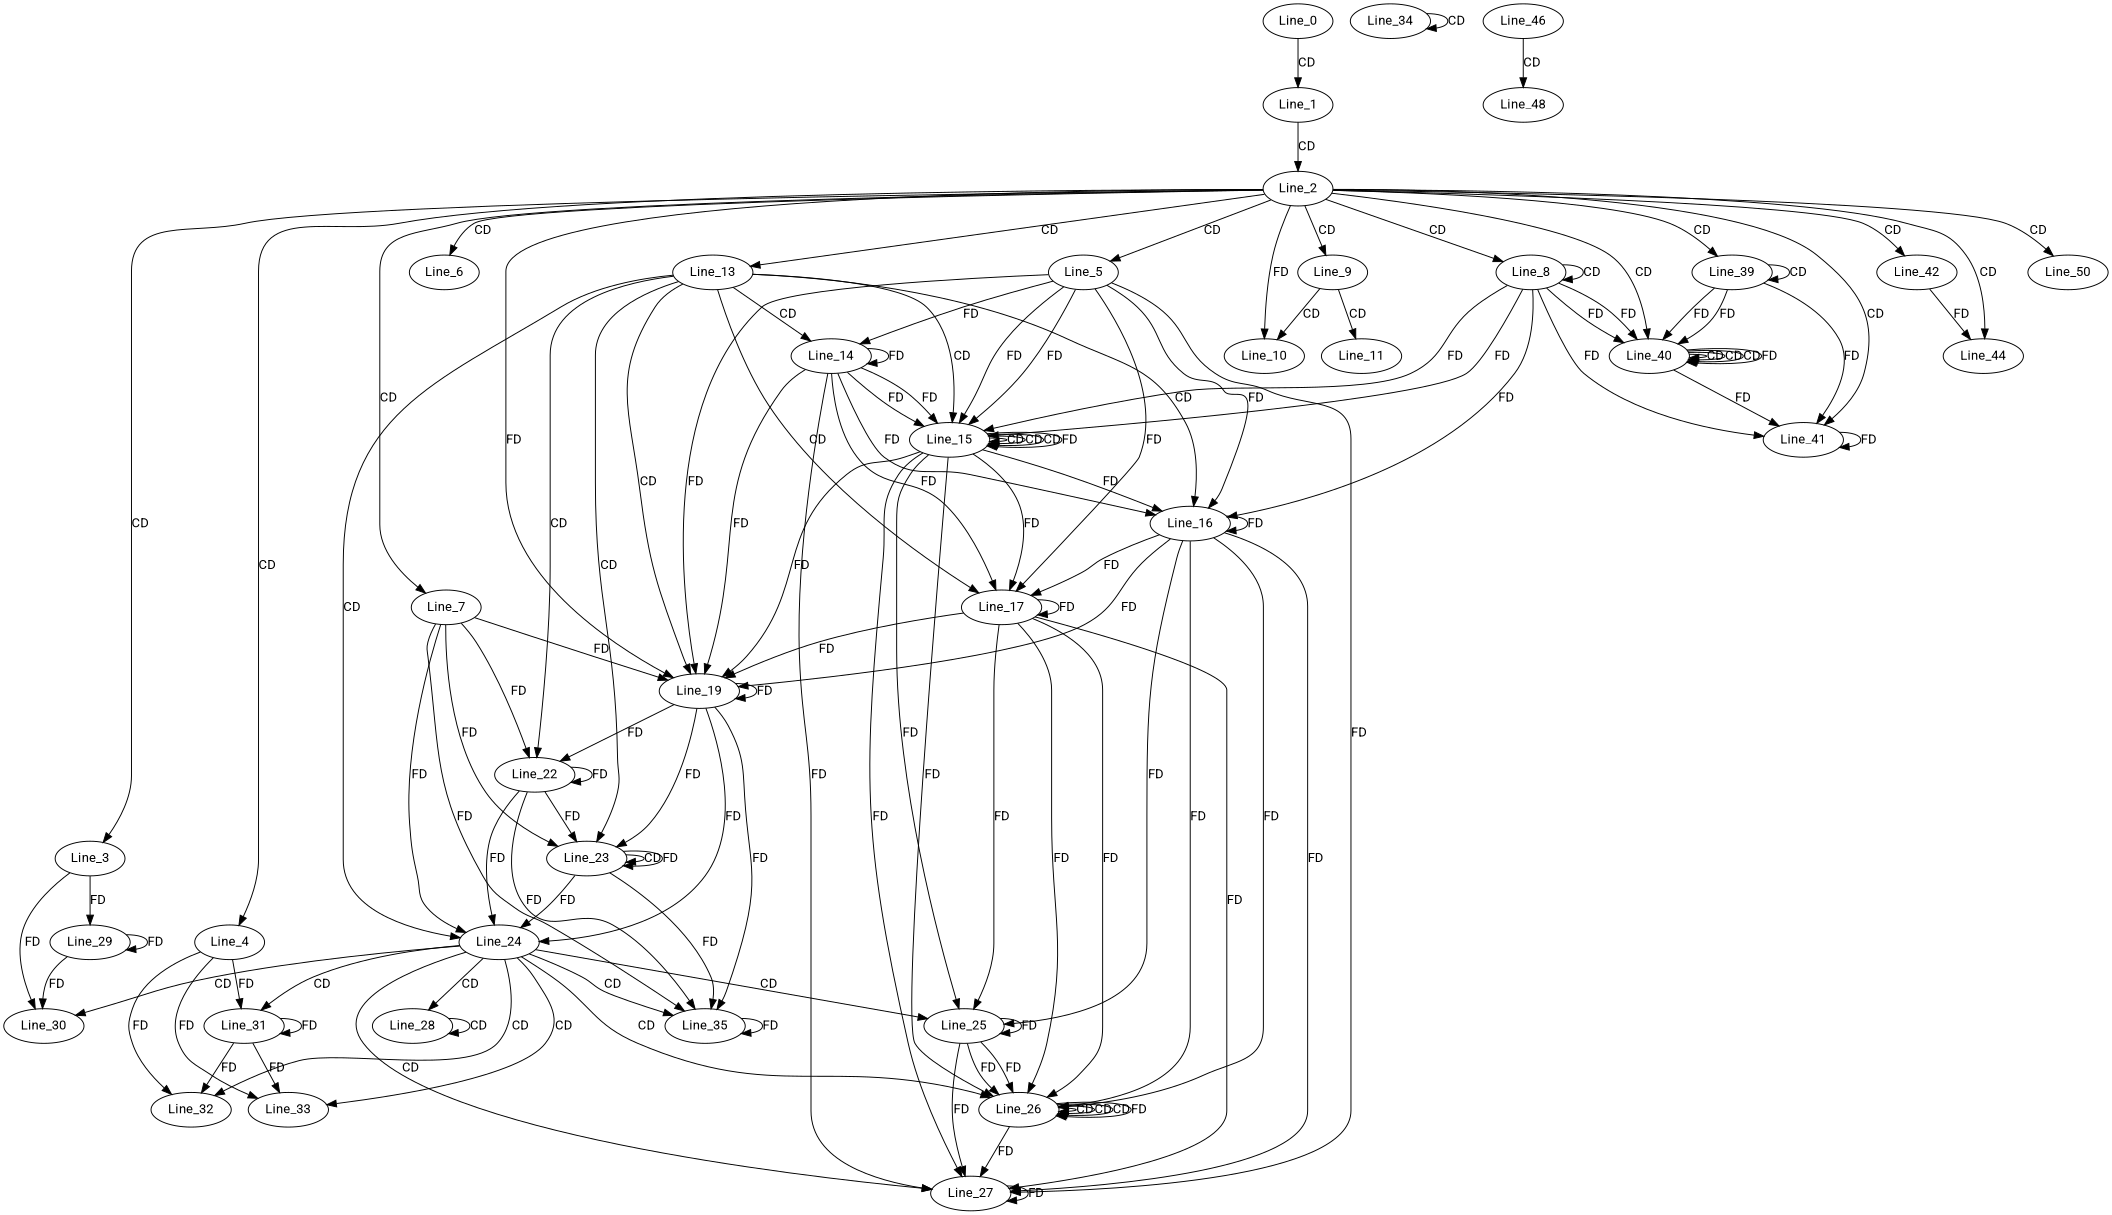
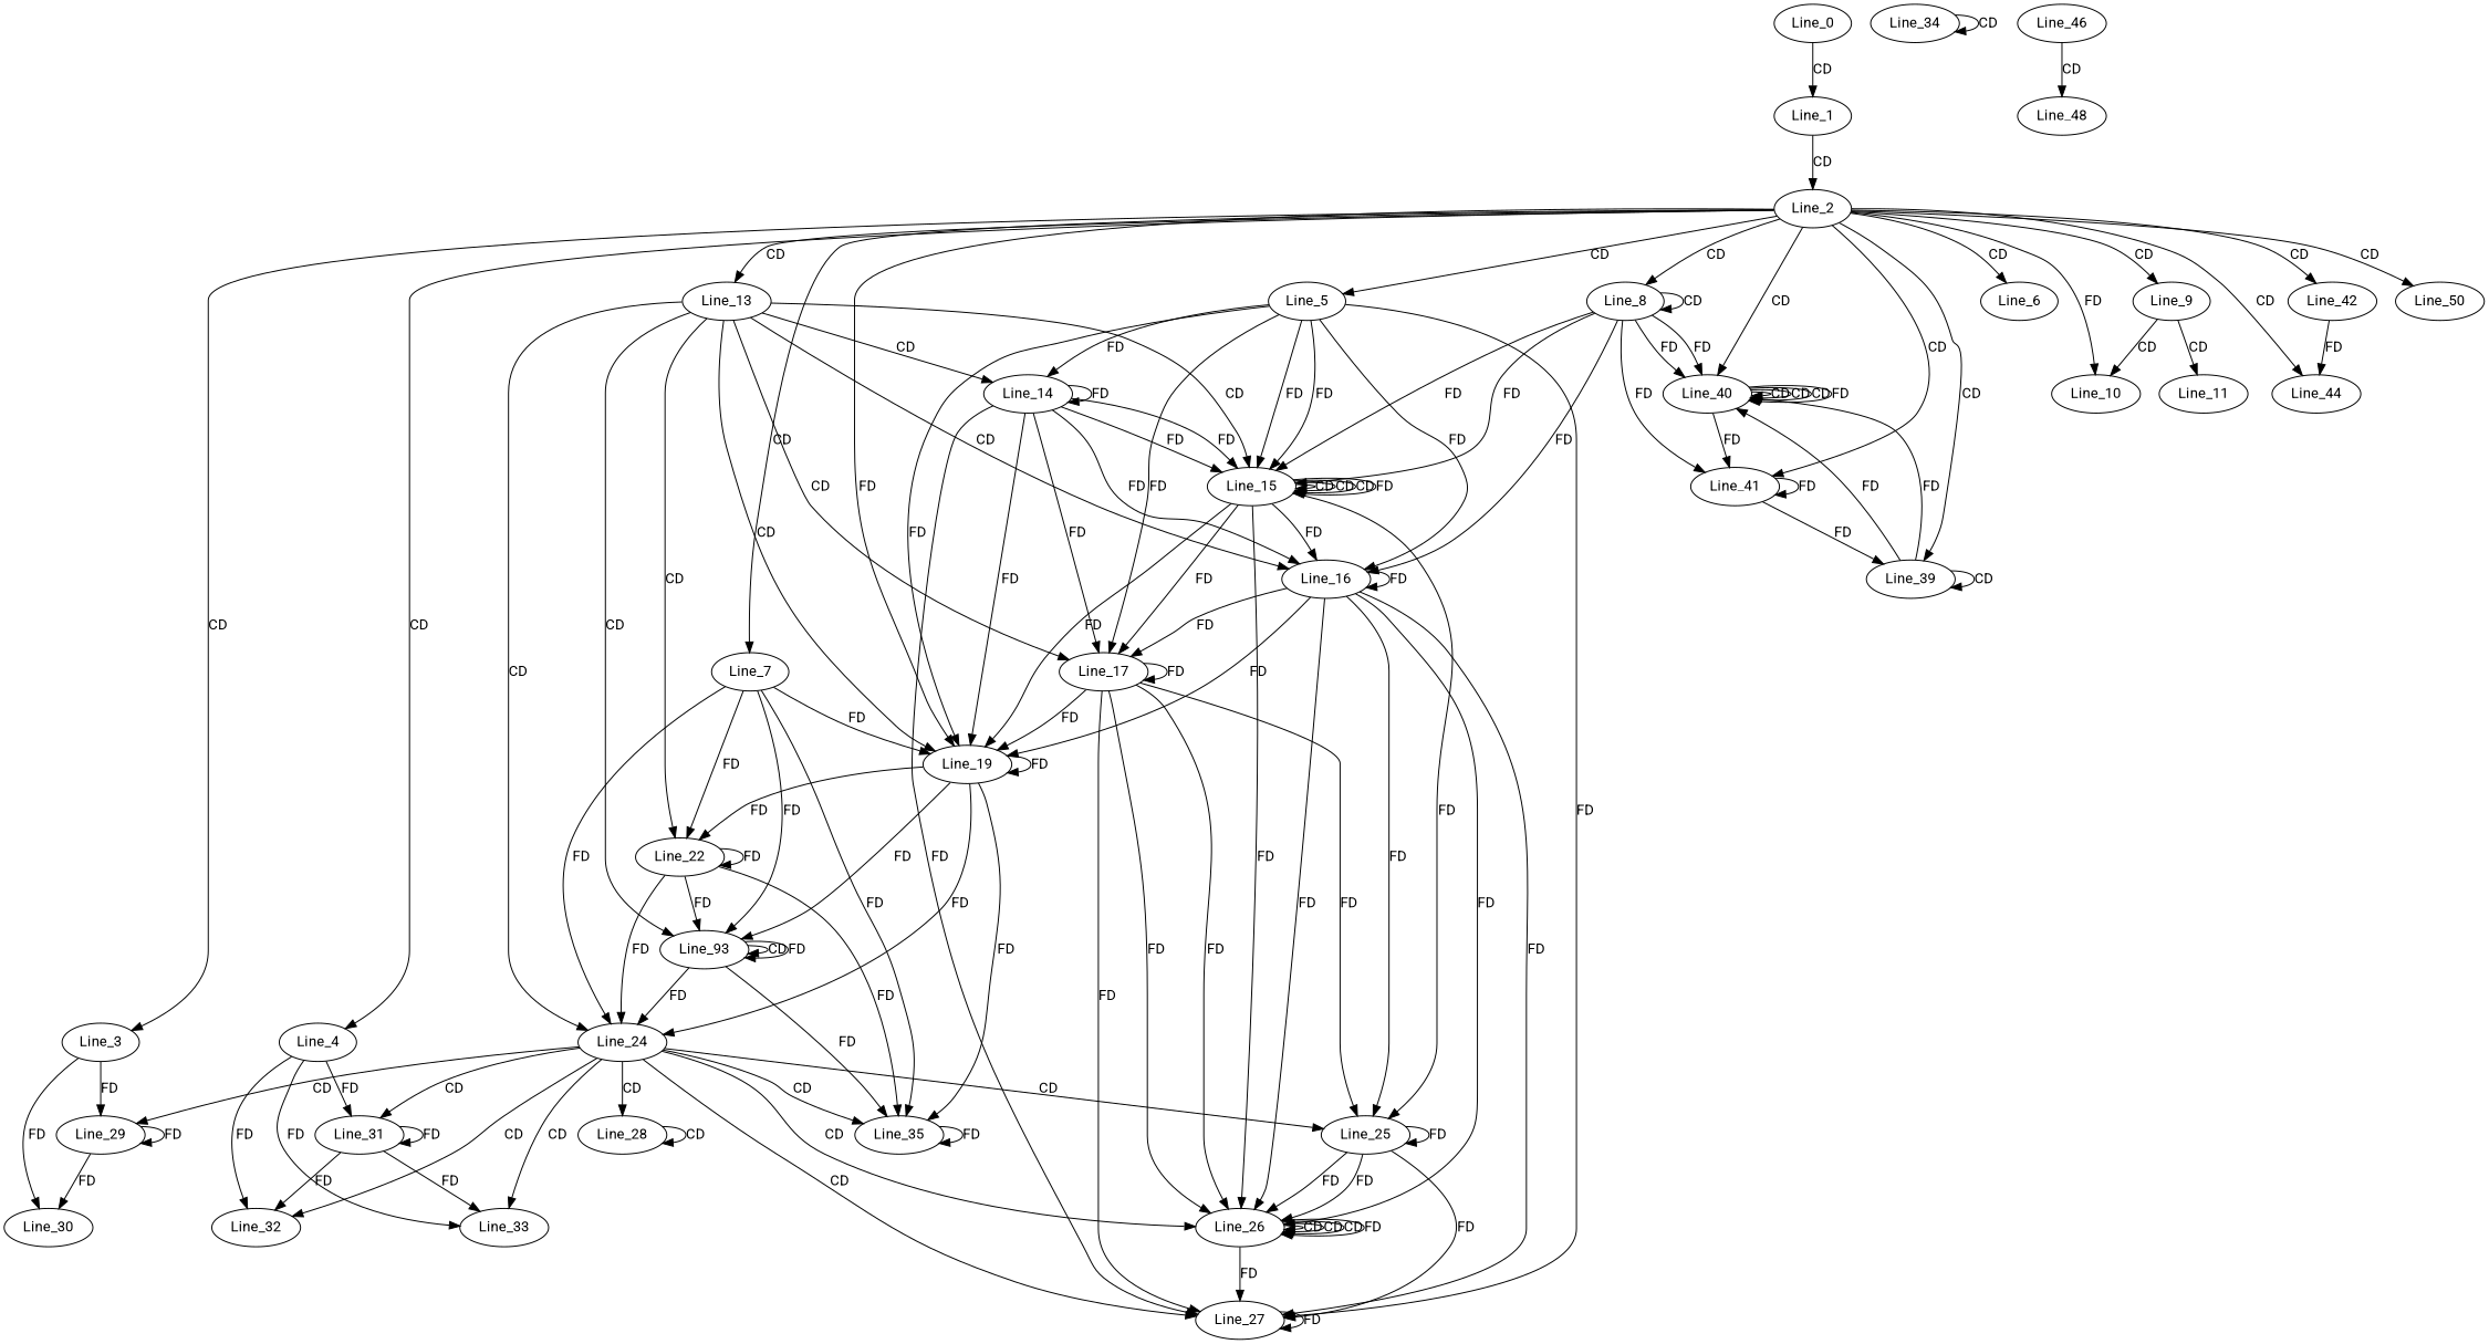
  digraph {
    fontname=Roboto
    node [fontname=Roboto]
    edge [fontname=Roboto]
    Line_0
    Line_1
    Line_2
    Line_3
    Line_4
    Line_5
    Line_6
    Line_7
    Line_8
    Line_9
    Line_10
    Line_13
    Line_19
    Line_39
    Line_40
    Line_41
    Line_42
    Line_44
    Line_50
    Line_29
    Line_30
    Line_31
    Line_32
    Line_33
    Line_14
    Line_15
    Line_16
    Line_17
    Line_27
    Line_22
-   Line_23
+   Line_23 [label=Line_93]
    Line_24
    Line_35
    Line_11
    Line_25
    Line_26
    Line_28
    Line_34
    Line_46
    Line_48
    Line_0 -> Line_1 [label=CD]
    Line_1 -> Line_2 [label=CD]
    Line_2 -> Line_3 [label=CD]
    Line_2 -> Line_4 [label=CD]
    Line_2 -> Line_5 [label=CD]
    Line_2 -> Line_6 [label=CD]
    Line_2 -> Line_7 [label=CD]
    Line_2 -> Line_8 [label=CD]
    Line_2 -> Line_9 [label=CD]
    Line_2 -> Line_10 [label=FD]
    Line_2 -> Line_13 [label=CD]
    Line_2 -> Line_19 [label=FD]
    Line_2 -> Line_39 [label=CD]
    Line_2 -> Line_40 [label=CD]
    Line_2 -> Line_41 [label=CD]
    Line_2 -> Line_42 [label=CD]
    Line_2 -> Line_44 [label=CD]
    Line_2 -> Line_50 [label=CD]
    Line_3 -> Line_29 [label=FD]
    Line_3 -> Line_30 [label=FD]
    Line_4 -> Line_31 [label=FD]
    Line_4 -> Line_32 [label=FD]
    Line_4 -> Line_33 [label=FD]
    Line_5 -> Line_19 [label=FD]
    Line_5 -> Line_14 [label=FD]
    Line_5 -> Line_15 [label=FD]
    Line_5 -> Line_15 [label=FD]
    Line_5 -> Line_16 [label=FD]
    Line_5 -> Line_17 [label=FD]
    Line_5 -> Line_27 [label=FD]
    Line_7 -> Line_19 [label=FD]
    Line_7 -> Line_22 [label=FD]
    Line_7 -> Line_23 [label=FD]
    Line_7 -> Line_24 [label=FD]
    Line_7 -> Line_35 [label=FD]
    Line_8 -> Line_8 [label=CD]
    Line_8 -> Line_40 [label=FD]
    Line_8 -> Line_40 [label=FD]
    Line_8 -> Line_41 [label=FD]
    Line_8 -> Line_15 [label=FD]
    Line_8 -> Line_15 [label=FD]
    Line_8 -> Line_16 [label=FD]
    Line_9 -> Line_10 [label=CD]
    Line_9 -> Line_11 [label=CD]
    Line_13 -> Line_19 [label=CD]
    Line_13 -> Line_14 [label=CD]
    Line_13 -> Line_15 [label=CD]
    Line_13 -> Line_16 [label=CD]
    Line_13 -> Line_17 [label=CD]
    Line_13 -> Line_22 [label=CD]
    Line_13 -> Line_23 [label=CD]
    Line_13 -> Line_24 [label=CD]
    Line_19 -> Line_19 [label=FD]
    Line_19 -> Line_22 [label=FD]
    Line_19 -> Line_23 [label=FD]
    Line_19 -> Line_24 [label=FD]
    Line_19 -> Line_35 [label=FD]
    Line_39 -> Line_39 [label=CD]
    Line_39 -> Line_40 [label=FD]
    Line_39 -> Line_40 [label=FD]
-   Line_39 -> Line_41 [label=FD]
+   Line_41 -> Line_39 [label=FD]
    Line_40 -> Line_40 [label=CD]
    Line_40 -> Line_40 [label=CD]
    Line_40 -> Line_40 [label=CD]
    Line_40 -> Line_40 [label=FD]
    Line_40 -> Line_41 [label=FD]
    Line_41 -> Line_41 [label=FD]
    Line_42 -> Line_44 [label=FD]
    Line_29 -> Line_29 [label=FD]
    Line_29 -> Line_30 [label=FD]
    Line_31 -> Line_31 [label=FD]
    Line_31 -> Line_32 [label=FD]
    Line_31 -> Line_33 [label=FD]
    Line_14 -> Line_19 [label=FD]
    Line_14 -> Line_14 [label=FD]
    Line_14 -> Line_15 [label=FD]
    Line_14 -> Line_15 [label=FD]
    Line_14 -> Line_16 [label=FD]
    Line_14 -> Line_17 [label=FD]
    Line_14 -> Line_27 [label=FD]
    Line_15 -> Line_19 [label=FD]
    Line_15 -> Line_15 [label=CD]
    Line_15 -> Line_15 [label=CD]
    Line_15 -> Line_15 [label=CD]
    Line_15 -> Line_15 [label=FD]
    Line_15 -> Line_16 [label=FD]
    Line_15 -> Line_17 [label=FD]
-   Line_15 -> Line_27 [label=FD]
    Line_15 -> Line_25 [label=FD]
    Line_15 -> Line_26 [label=FD]
    Line_16 -> Line_19 [label=FD]
    Line_16 -> Line_16 [label=FD]
    Line_16 -> Line_17 [label=FD]
    Line_16 -> Line_27 [label=FD]
    Line_16 -> Line_25 [label=FD]
    Line_16 -> Line_26 [label=FD]
    Line_16 -> Line_26 [label=FD]
    Line_17 -> Line_19 [label=FD]
    Line_17 -> Line_17 [label=FD]
    Line_17 -> Line_27 [label=FD]
    Line_17 -> Line_25 [label=FD]
    Line_17 -> Line_26 [label=FD]
    Line_17 -> Line_26 [label=FD]
    Line_27 -> Line_27 [label=FD]
    Line_22 -> Line_22 [label=FD]
    Line_22 -> Line_23 [label=FD]
    Line_22 -> Line_24 [label=FD]
    Line_22 -> Line_35 [label=FD]
    Line_23 -> Line_23 [label=CD]
    Line_23 -> Line_23 [label=FD]
    Line_23 -> Line_24 [label=FD]
    Line_23 -> Line_35 [label=FD]
-   Line_24 -> Line_30 [label=CD]
+   Line_24 -> Line_29 [label=CD]
    Line_24 -> Line_31 [label=CD]
    Line_24 -> Line_32 [label=CD]
    Line_24 -> Line_33 [label=CD]
    Line_24 -> Line_27 [label=CD]
    Line_24 -> Line_35 [label=CD]
    Line_24 -> Line_25 [label=CD]
    Line_24 -> Line_26 [label=CD]
    Line_24 -> Line_28 [label=CD]
    Line_35 -> Line_35 [label=FD]
    Line_25 -> Line_27 [label=FD]
    Line_25 -> Line_25 [label=FD]
    Line_25 -> Line_26 [label=FD]
    Line_25 -> Line_26 [label=FD]
    Line_26 -> Line_27 [label=FD]
    Line_26 -> Line_26 [label=CD]
    Line_26 -> Line_26 [label=CD]
    Line_26 -> Line_26 [label=CD]
    Line_26 -> Line_26 [label=FD]
    Line_28 -> Line_28 [label=CD]
    Line_34 -> Line_34 [label=CD]
    Line_46 -> Line_48 [label=CD]
  }
